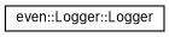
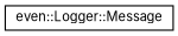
  digraph {
    rankdir=LR
    fontname=Inter
-   n1 [color=black fillcolor=white fontname=Inter fontsize=10 height=0.2 label="even::Logger::Logger" shape=record style=filled width=0.4]
+   n1 [color=black fillcolor=white fontname=Inter fontsize=10 height=0.2 label="even::Logger::Message" shape=record style=filled width=0.4]
  }
